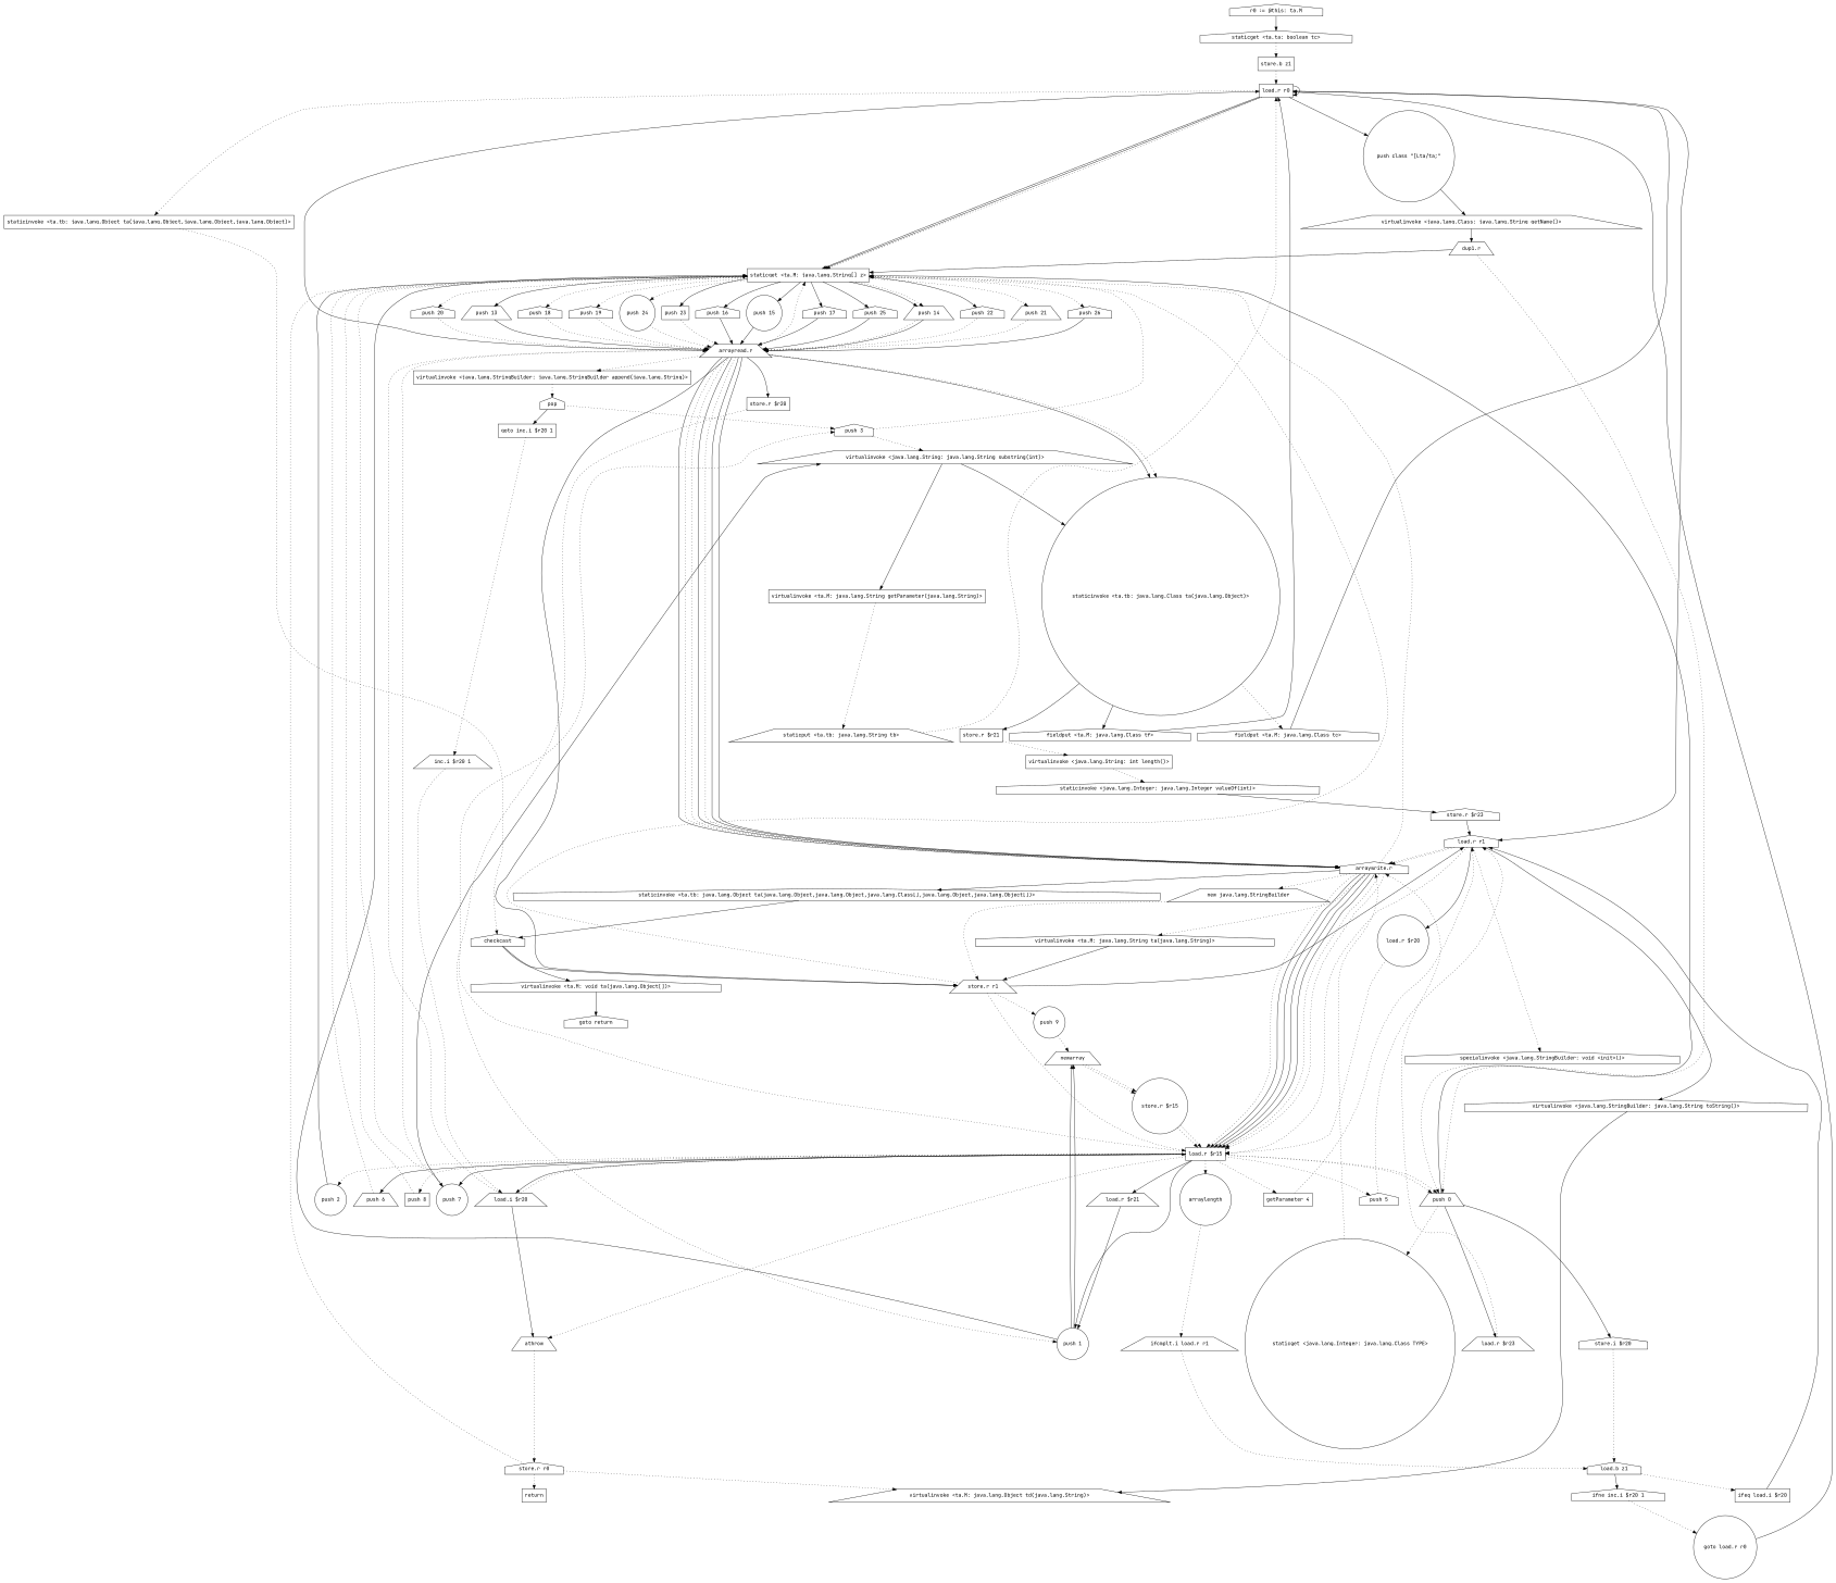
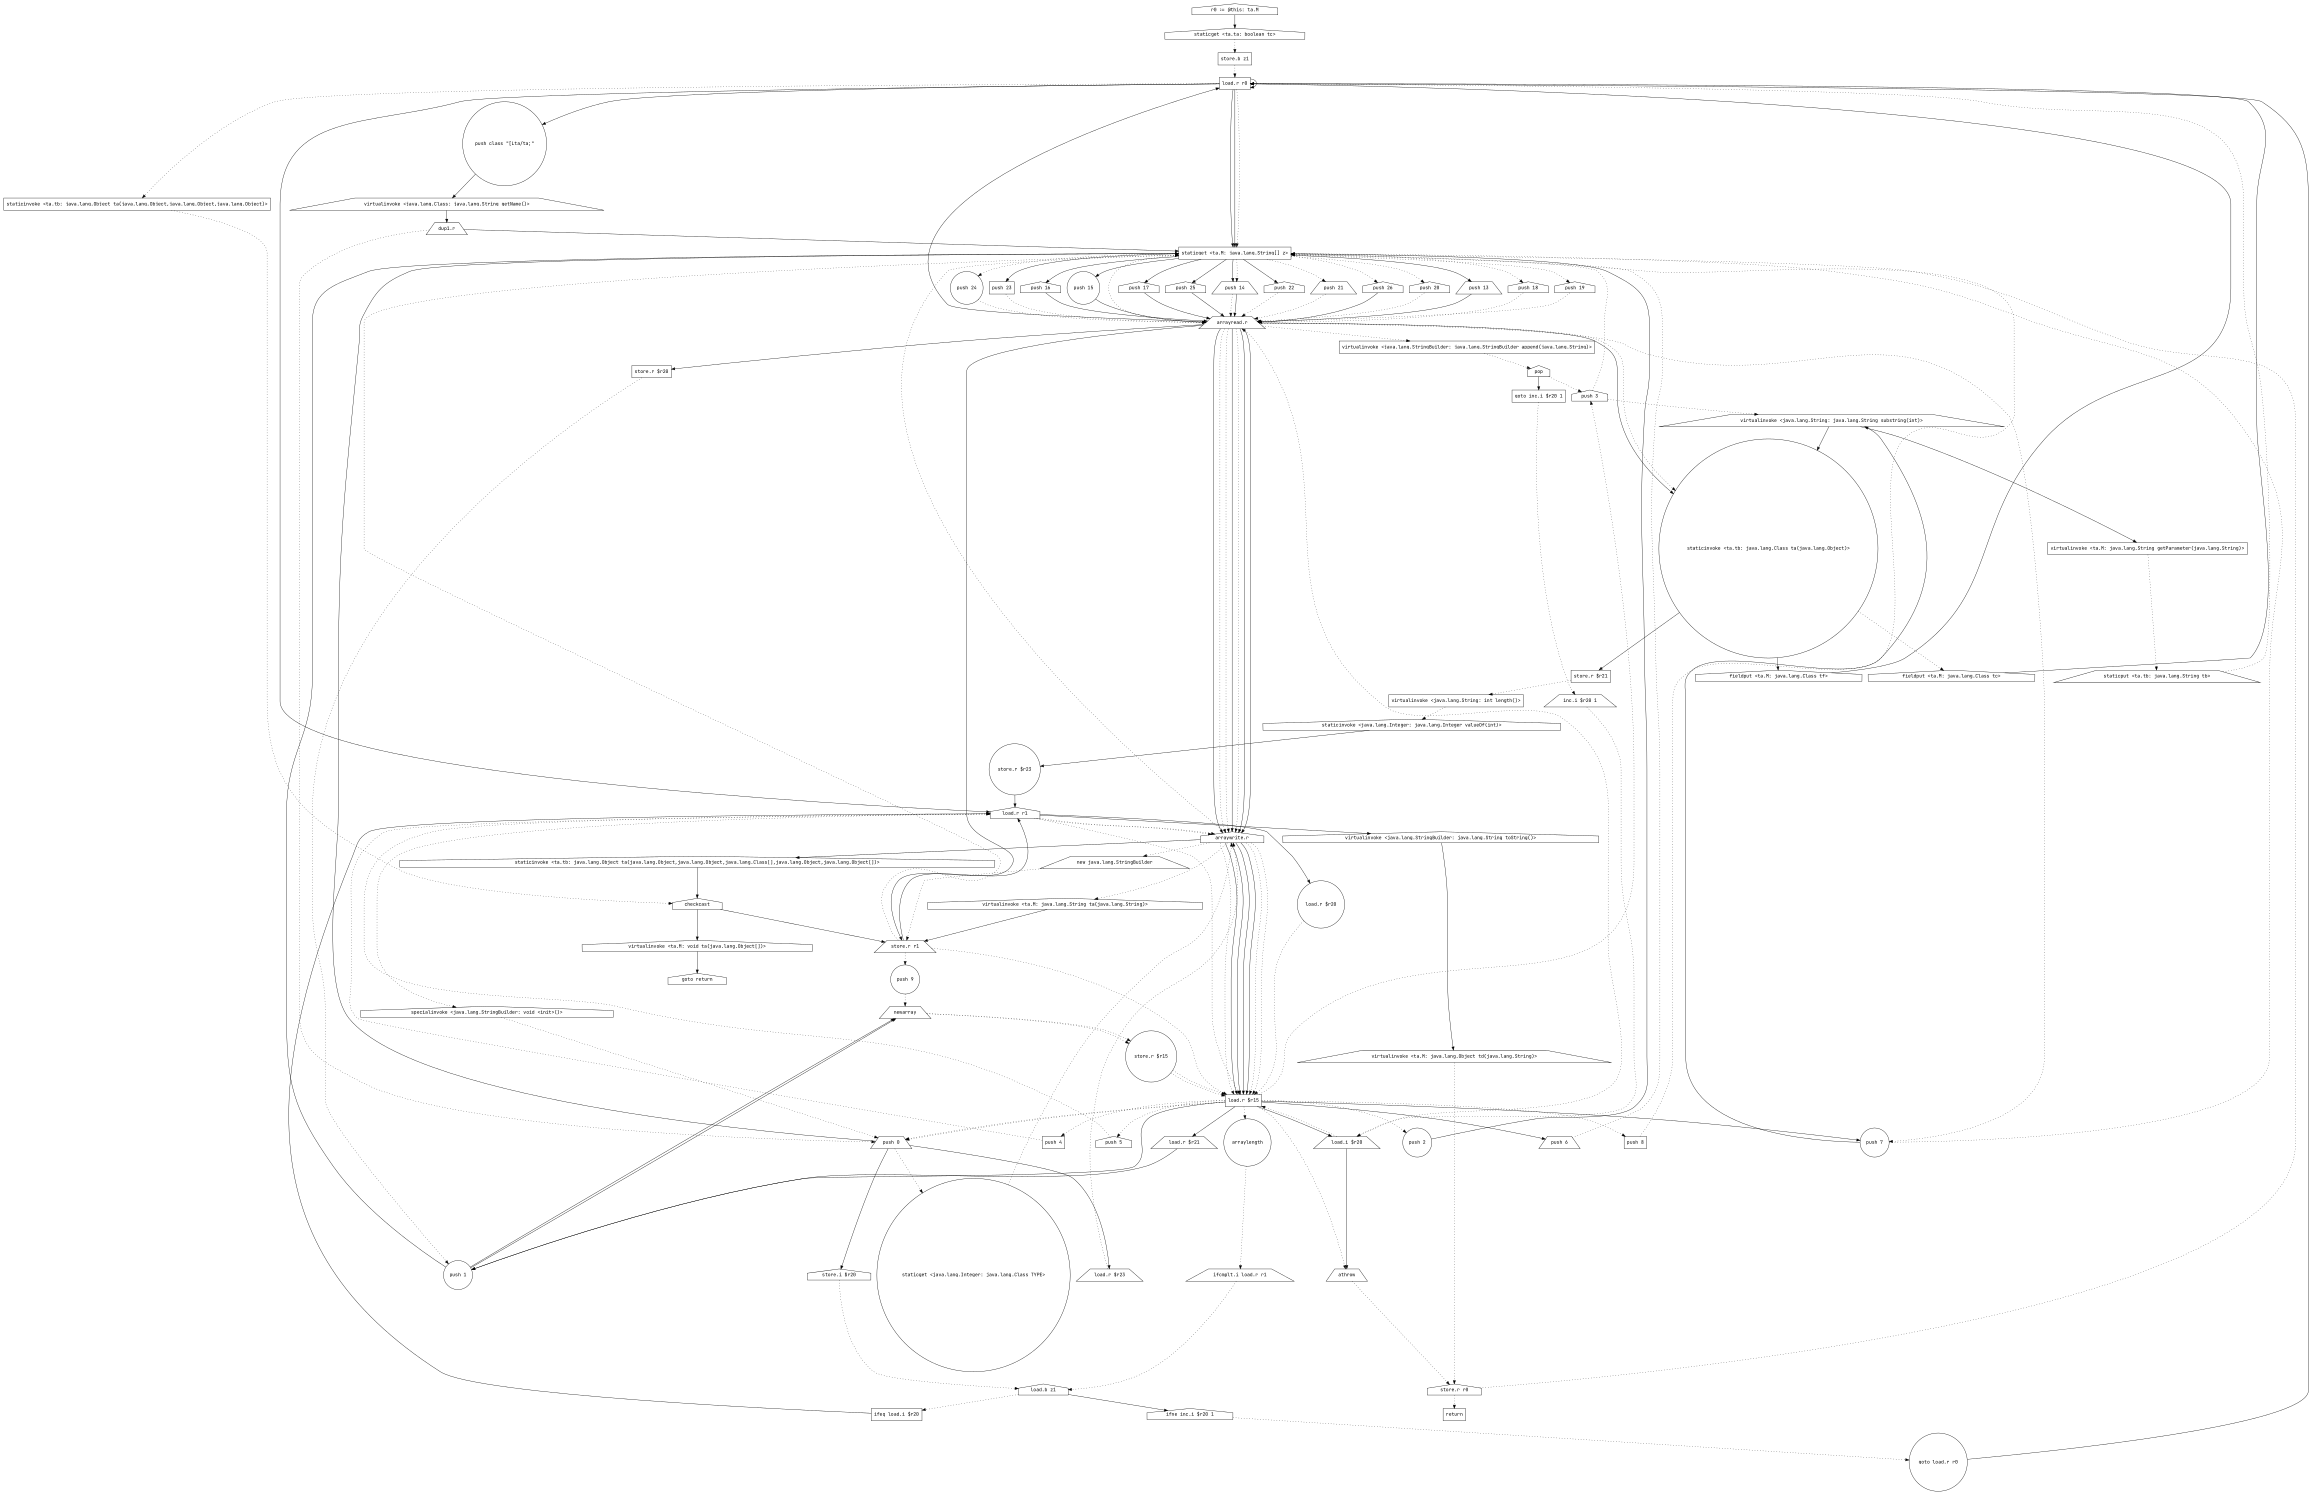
  digraph {
    fontname="JetBrains Mono"
    node [fontname="JetBrains Mono" shape=house]
    edge [fontname="JetBrains Mono" style=dotted]
    "r0 := @this: ta.M"
    "staticget <ta.ta: boolean tc>"
    "store.b z1" [shape=box]
    "load.r r0" [shape=box]
    "staticget <ta.M: java.lang.String[] z>" [shape=box]
    "push class \"[Lta/ta;\"" [shape=circle]
    "load.r r1"
    "staticinvoke <ta.tb: java.lang.Object ta(java.lang.Object,java.lang.Object,java.lang.Object)>" [shape=box]
    "push 17"
    "push 25"
    "push 14" [shape=trapezium]
    "push 22"
    "push 21" [shape=trapezium]
    "push 26"
    "push 20"
    "push 13" [shape=trapezium]
    "push 18"
    "push 19"
    "push 24" [shape=circle]
    "push 23" [shape=box]
    "push 16"
    "push 15" [shape=circle]
    "virtualinvoke <java.lang.Class: java.lang.String getName()>" [shape=trapezium]
    "arraywrite.r"
    "load.r $r15" [shape=box]
    "load.r $r20" [shape=circle]
    "specialinvoke <java.lang.StringBuilder: void <init>()>"
    "virtualinvoke <java.lang.StringBuilder: java.lang.String toString()>"
    checkcast
    "arrayread.r" [shape=trapezium]
    "push 7" [shape=circle]
    "staticinvoke <ta.tb: java.lang.Class ta(java.lang.Object)>" [shape=circle]
    "store.r r1" [shape=trapezium]
    "store.r $r20" [shape=box]
    "virtualinvoke <java.lang.StringBuilder: java.lang.StringBuilder append(java.lang.String)>" [shape=box]
    "virtualinvoke <java.lang.String: java.lang.String substring(int)>" [shape=trapezium]
    "fieldput <ta.M: java.lang.Class tf>"
    "fieldput <ta.M: java.lang.Class tc>"
    "store.r $r21" [shape=box]
    "push 9" [shape=circle]
    "push 1" [shape=circle]
    "staticinvoke <ta.tb: java.lang.Object ta(java.lang.Object,java.lang.Object,java.lang.Class[],java.lang.Object,java.lang.Object[])>"
    "virtualinvoke <ta.M: java.lang.String ta(java.lang.String)>"
    "new java.lang.StringBuilder" [shape=trapezium]
    "push 3"
    pop
    "virtualinvoke <ta.M: java.lang.String getParameter(java.lang.String)>" [shape=box]
    "staticput <ta.tb: java.lang.String tb>" [shape=trapezium]
    "virtualinvoke <java.lang.String: int length()>" [shape=box]
    "dup1.r" [shape=trapezium]
    "push 0" [shape=trapezium]
    "staticget <java.lang.Integer: java.lang.Class TYPE>" [shape=circle]
    "load.r $r23" [shape=trapezium]
    "store.i $r20"
    "load.r $r21" [shape=trapezium]
    "push 2" [shape=circle]
-   "push 4" [shape=box label="getParameter 4"]
+   "push 4" [shape=box]
    "push 5"
    "push 6" [shape=trapezium]
    "push 8" [shape=box]
    "load.i $r20" [shape=trapezium]
    athrow [shape=trapezium]
    arraylength [shape=circle]
    newarray [shape=trapezium]
    "store.r $r15" [shape=circle]
    "store.r r0"
    "ifcmplt.i load.r r1" [shape=trapezium]
    "load.b z1"
    "staticinvoke <java.lang.Integer: java.lang.Integer valueOf(int)>"
-   "store.r $r23"
+   "store.r $r23" [shape=circle]
    "virtualinvoke <ta.M: java.lang.Object td(java.lang.String)>" [shape=trapezium]
    "virtualinvoke <ta.M: void ta(java.lang.Object[])>"
    "goto return"
    "ifeq load.i $r20" [shape=box]
    "ifne inc.i $r20 1"
    "goto load.r r0" [shape=circle]
    return [shape=box]
    "goto inc.i $r20 1" [shape=box]
    "inc.i $r20 1" [shape=trapezium]
    "r0 := @this: ta.M" -> "staticget <ta.ta: boolean tc>" [style=solid]
    "staticget <ta.ta: boolean tc>" -> "store.b z1"
    "store.b z1" -> "load.r r0"
    "load.r r0" -> "load.r r0" [style=solid]
    "load.r r0" -> "staticget <ta.M: java.lang.String[] z>" [style=solid]
    "load.r r0" -> "staticget <ta.M: java.lang.String[] z>" [style=solid]
    "load.r r0" -> "staticget <ta.M: java.lang.String[] z>"
    "load.r r0" -> "push class \"[Lta/ta;\"" [style=solid]
    "load.r r0" -> "load.r r1" [style=solid]
    "load.r r0" -> "staticinvoke <ta.tb: java.lang.Object ta(java.lang.Object,java.lang.Object,java.lang.Object)>"
    "staticget <ta.M: java.lang.String[] z>" -> "push 17" [style=solid]
    "staticget <ta.M: java.lang.String[] z>" -> "push 25" [style=solid]
    "staticget <ta.M: java.lang.String[] z>" -> "push 14" [style=solid]
    "staticget <ta.M: java.lang.String[] z>" -> "push 14"
    "staticget <ta.M: java.lang.String[] z>" -> "push 22" [style=solid]
    "staticget <ta.M: java.lang.String[] z>" -> "push 21"
    "staticget <ta.M: java.lang.String[] z>" -> "push 26"
    "staticget <ta.M: java.lang.String[] z>" -> "push 20"
    "staticget <ta.M: java.lang.String[] z>" -> "push 13" [style=solid]
    "staticget <ta.M: java.lang.String[] z>" -> "push 18"
    "staticget <ta.M: java.lang.String[] z>" -> "push 19"
    "staticget <ta.M: java.lang.String[] z>" -> "push 24"
    "staticget <ta.M: java.lang.String[] z>" -> "push 23" [style=solid]
    "staticget <ta.M: java.lang.String[] z>" -> "push 16" [style=solid]
    "staticget <ta.M: java.lang.String[] z>" -> "push 15" [style=solid]
    "push class \"[Lta/ta;\"" -> "virtualinvoke <java.lang.Class: java.lang.String getName()>" [style=solid]
    "load.r r1" -> "arraywrite.r"
    "load.r r1" -> "arraywrite.r"
    "load.r r1" -> "load.r $r15"
    "load.r r1" -> "load.r $r20" [style=solid]
    "load.r r1" -> "specialinvoke <java.lang.StringBuilder: void <init>()>"
    "load.r r1" -> "virtualinvoke <java.lang.StringBuilder: java.lang.String toString()>" [style=solid]
    "staticinvoke <ta.tb: java.lang.Object ta(java.lang.Object,java.lang.Object,java.lang.Object)>" -> checkcast
    "push 17" -> "arrayread.r" [style=solid]
    "push 25" -> "arrayread.r" [style=solid]
    "push 14" -> "arrayread.r"
    "push 14" -> "arrayread.r" [style=solid]
    "push 22" -> "arrayread.r"
    "push 21" -> "arrayread.r"
    "push 26" -> "arrayread.r" [style=solid]
    "push 20" -> "arrayread.r"
    "push 13" -> "arrayread.r" [style=solid]
    "push 18" -> "arrayread.r"
    "push 19" -> "arrayread.r"
    "push 24" -> "arrayread.r"
    "push 23" -> "arrayread.r"
    "push 16" -> "arrayread.r" [style=solid]
    "push 15" -> "arrayread.r" [style=solid]
    "virtualinvoke <java.lang.Class: java.lang.String getName()>" -> "dup1.r" [style=solid]
    "arraywrite.r" -> "staticget <ta.M: java.lang.String[] z>"
    "arraywrite.r" -> "load.r $r15"
    "arraywrite.r" -> "load.r $r15" [style=solid]
    "arraywrite.r" -> "load.r $r15" [style=solid]
    "arraywrite.r" -> "load.r $r15" [style=solid]
    "arraywrite.r" -> "load.r $r15" [style=solid]
    "arraywrite.r" -> "load.r $r15"
    "arraywrite.r" -> "load.r $r15"
    "arraywrite.r" -> "staticinvoke <ta.tb: java.lang.Object ta(java.lang.Object,java.lang.Object,java.lang.Class[],java.lang.Object,java.lang.Object[])>" [style=solid]
    "arraywrite.r" -> "virtualinvoke <ta.M: java.lang.String ta(java.lang.String)>"
    "arraywrite.r" -> "new java.lang.StringBuilder"
    "load.r $r15" -> "push 7" [style=solid]
    "load.r $r15" -> "push 1" [style=solid]
    "load.r $r15" -> "push 3"
    "load.r $r15" -> "push 0"
    "load.r $r15" -> "push 0"
    "load.r $r15" -> "load.r $r21" [style=solid]
    "load.r $r15" -> "push 2"
    "load.r $r15" -> "push 4"
    "load.r $r15" -> "push 5"
    "load.r $r15" -> "push 6" [style=solid]
    "load.r $r15" -> "push 8"
    "load.r $r15" -> "load.i $r20" [style=solid]
    "load.r $r15" -> athrow
    "load.r $r15" -> arraylength
    "load.r $r20" -> "load.r $r15"
    "specialinvoke <java.lang.StringBuilder: void <init>()>" -> "push 0"
    "virtualinvoke <java.lang.StringBuilder: java.lang.String toString()>" -> "virtualinvoke <ta.M: java.lang.Object td(java.lang.String)>" [style=solid]
    checkcast -> "store.r r1" [style=solid]
    checkcast -> "virtualinvoke <ta.M: void ta(java.lang.Object[])>" [style=solid]
    "arrayread.r" -> "load.r r0" [style=solid]
    "arrayread.r" -> "staticget <ta.M: java.lang.String[] z>"
    "arrayread.r" -> "arraywrite.r" [style=solid]
    "arrayread.r" -> "arraywrite.r"
    "arrayread.r" -> "arraywrite.r"
    "arrayread.r" -> "arraywrite.r" [style=solid]
    "arrayread.r" -> "arraywrite.r"
    "arrayread.r" -> "arraywrite.r" [style=solid]
    "arrayread.r" -> "arraywrite.r" [style=solid]
    "arrayread.r" -> "push 7"
    "arrayread.r" -> "staticinvoke <ta.tb: java.lang.Class ta(java.lang.Object)>" [style=solid]
    "arrayread.r" -> "staticinvoke <ta.tb: java.lang.Class ta(java.lang.Object)>"
    "arrayread.r" -> "store.r r1" [style=solid]
    "arrayread.r" -> "store.r $r20" [style=solid]
    "arrayread.r" -> "virtualinvoke <java.lang.StringBuilder: java.lang.StringBuilder append(java.lang.String)>"
    "push 7" -> "staticget <ta.M: java.lang.String[] z>"
    "push 7" -> "virtualinvoke <java.lang.String: java.lang.String substring(int)>" [style=solid]
    "staticinvoke <ta.tb: java.lang.Class ta(java.lang.Object)>" -> "fieldput <ta.M: java.lang.Class tf>" [style=solid]
    "staticinvoke <ta.tb: java.lang.Class ta(java.lang.Object)>" -> "fieldput <ta.M: java.lang.Class tc>"
    "staticinvoke <ta.tb: java.lang.Class ta(java.lang.Object)>" -> "store.r $r21" [style=solid]
    "store.r r1" -> "staticget <ta.M: java.lang.String[] z>"
    "store.r r1" -> "load.r r1" [style=solid]
    "store.r r1" -> "load.r $r15"
    "store.r r1" -> "push 9"
    "store.r $r20" -> "push 1"
    "virtualinvoke <java.lang.StringBuilder: java.lang.StringBuilder append(java.lang.String)>" -> pop
    "virtualinvoke <java.lang.String: java.lang.String substring(int)>" -> "staticinvoke <ta.tb: java.lang.Class ta(java.lang.Object)>" [style=solid]
    "virtualinvoke <java.lang.String: java.lang.String substring(int)>" -> "virtualinvoke <ta.M: java.lang.String getParameter(java.lang.String)>" [style=solid]
    "fieldput <ta.M: java.lang.Class tf>" -> "load.r r0" [style=solid]
    "fieldput <ta.M: java.lang.Class tc>" -> "load.r r0" [style=solid]
    "store.r $r21" -> "virtualinvoke <java.lang.String: int length()>"
    "push 9" -> newarray
    "push 1" -> "staticget <ta.M: java.lang.String[] z>" [style=solid]
    "push 1" -> newarray [style=solid]
    "push 1" -> newarray [style=solid]
    "staticinvoke <ta.tb: java.lang.Object ta(java.lang.Object,java.lang.Object,java.lang.Class[],java.lang.Object,java.lang.Object[])>" -> checkcast [style=solid]
    "virtualinvoke <ta.M: java.lang.String ta(java.lang.String)>" -> "store.r r1" [style=solid]
    "new java.lang.StringBuilder" -> "store.r r1"
    "push 3" -> "staticget <ta.M: java.lang.String[] z>"
    "push 3" -> "virtualinvoke <java.lang.String: java.lang.String substring(int)>"
    pop -> "push 3"
    pop -> "goto inc.i $r20 1" [style=solid]
    "virtualinvoke <ta.M: java.lang.String getParameter(java.lang.String)>" -> "staticput <ta.tb: java.lang.String tb>"
    "staticput <ta.tb: java.lang.String tb>" -> "load.r r0"
    "virtualinvoke <java.lang.String: int length()>" -> "staticinvoke <java.lang.Integer: java.lang.Integer valueOf(int)>"
    "dup1.r" -> "staticget <ta.M: java.lang.String[] z>" [style=solid]
    "dup1.r" -> "push 0"
    "push 0" -> "staticget <ta.M: java.lang.String[] z>" [style=solid]
    "push 0" -> "staticget <java.lang.Integer: java.lang.Class TYPE>"
    "push 0" -> "load.r $r23" [style=solid]
    "push 0" -> "store.i $r20" [style=solid]
    "staticget <java.lang.Integer: java.lang.Class TYPE>" -> "arraywrite.r"
    "load.r $r23" -> "arraywrite.r"
    "store.i $r20" -> "load.b z1"
    "load.r $r21" -> "push 1" [style=solid]
    "push 2" -> "staticget <ta.M: java.lang.String[] z>" [style=solid]
    "push 4" -> "load.r r1"
    "push 5" -> "load.r r1"
    "push 6" -> "staticget <ta.M: java.lang.String[] z>"
    "push 8" -> "staticget <ta.M: java.lang.String[] z>"
    "load.i $r20" -> "load.r $r15"
    "load.i $r20" -> "arrayread.r"
    "load.i $r20" -> athrow [style=solid]
    athrow -> "store.r r0"
    arraylength -> "ifcmplt.i load.r r1"
    newarray -> "store.r $r15"
    newarray -> "store.r $r15"
    "store.r $r15" -> "load.r $r15"
    "store.r $r15" -> "load.r $r15"
    "store.r r0" -> "staticget <ta.M: java.lang.String[] z>"
    "store.r r0" -> return
    "ifcmplt.i load.r r1" -> "load.b z1"
    "load.b z1" -> "ifeq load.i $r20"
    "load.b z1" -> "ifne inc.i $r20 1" [style=solid]
    "staticinvoke <java.lang.Integer: java.lang.Integer valueOf(int)>" -> "store.r $r23" [style=solid]
    "store.r $r23" -> "load.r r1" [style=solid]
-   "store.r r0" -> "virtualinvoke <ta.M: java.lang.Object td(java.lang.String)>"
+   "virtualinvoke <ta.M: java.lang.Object td(java.lang.String)>" -> "store.r r0"
    "virtualinvoke <ta.M: void ta(java.lang.Object[])>" -> "goto return" [style=solid]
    "ifeq load.i $r20" -> "load.r r1" [style=solid]
    "ifne inc.i $r20 1" -> "goto load.r r0"
    "goto load.r r0" -> "load.r r0" [style=solid]
    "goto inc.i $r20 1" -> "inc.i $r20 1"
    "inc.i $r20 1" -> "load.i $r20"
  }
